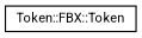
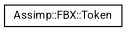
  digraph {
    rankdir=LR
    fontname=Roboto
-   n1 [color=black fillcolor=white fontname=Roboto fontsize=10 height=0.2 label="Token::FBX::Token" shape=record style=filled width=0.4]
+   n1 [color=black fillcolor=white fontname=Roboto fontsize=10 height=0.2 label="Assimp::FBX::Token" shape=record style=filled width=0.4]
  }
